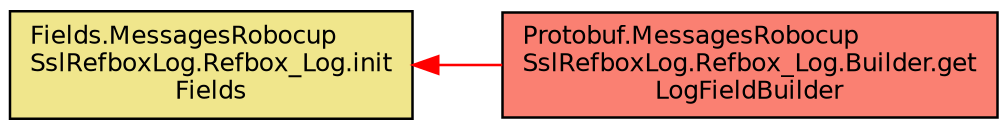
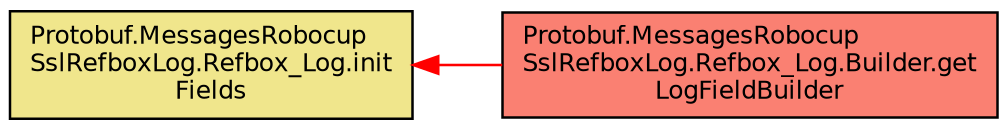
  digraph {
    rankdir=LR
    node [color=black fontname=Helvetica fontsize=10 shape=record style=filled]
-   n1 [fillcolor=khaki fontcolor=black height=0.2 label="Fields.MessagesRobocup\lSslRefboxLog.Refbox_Log.init\lFields" width=0.4]
+   n1 [fillcolor=khaki fontcolor=black height=0.2 label="Protobuf.MessagesRobocup\lSslRefboxLog.Refbox_Log.init\lFields" width=0.4]
    n2 [fillcolor=salmon height=0.2 label="Protobuf.MessagesRobocup\lSslRefboxLog.Refbox_Log.Builder.get\lLogFieldBuilder" width=0.4]
    n1 -> n2 [color=red dir=back fontname=Helvetica fontsize=10 labelfontname=Helvetica labelfontsize=10 style=solid]
  }
